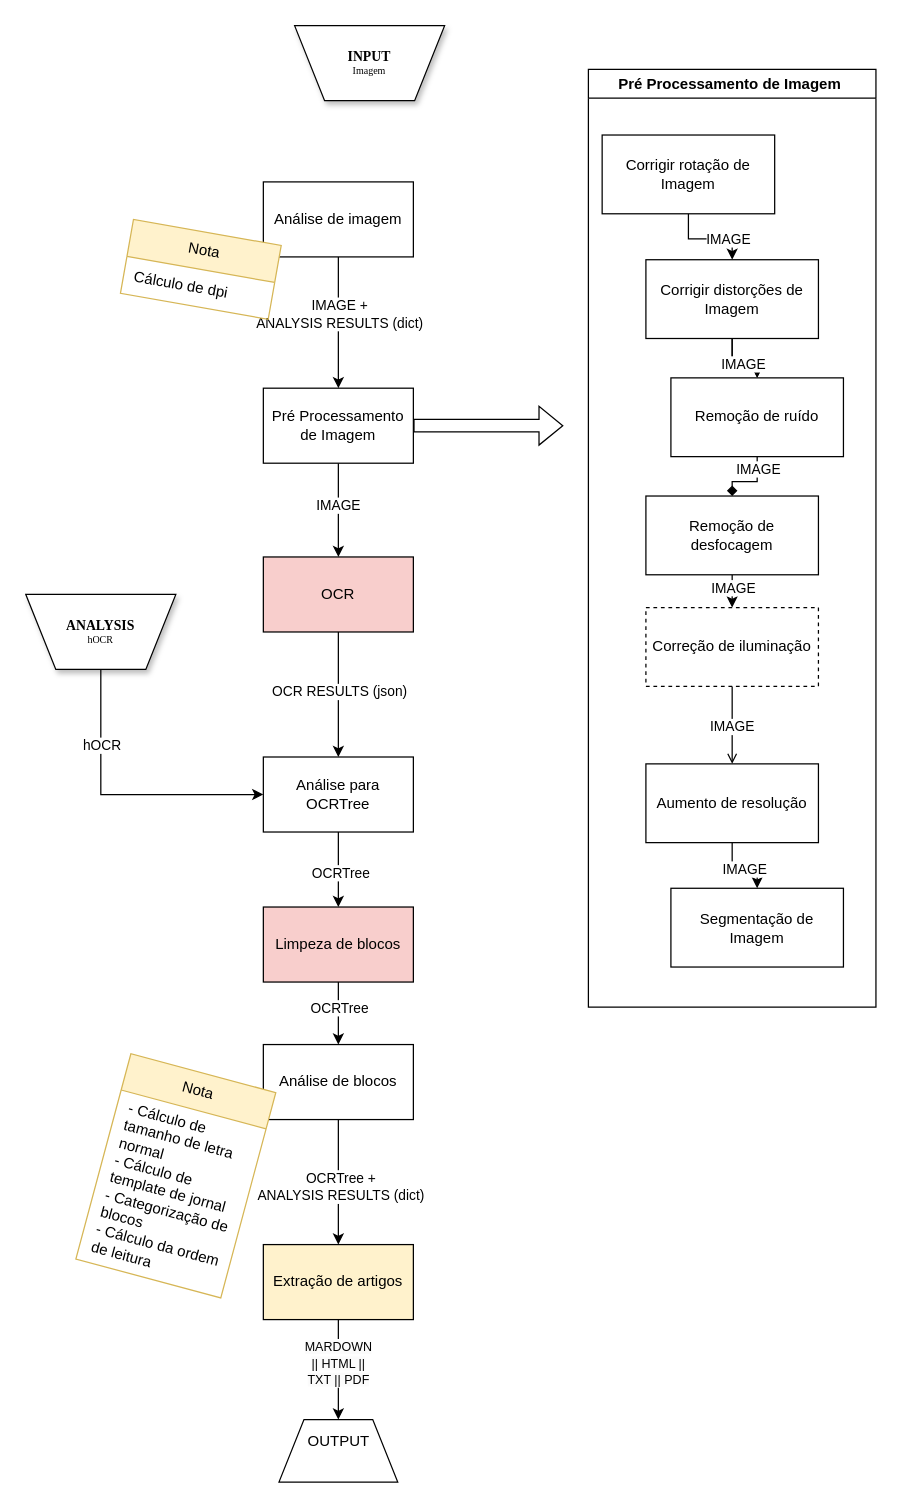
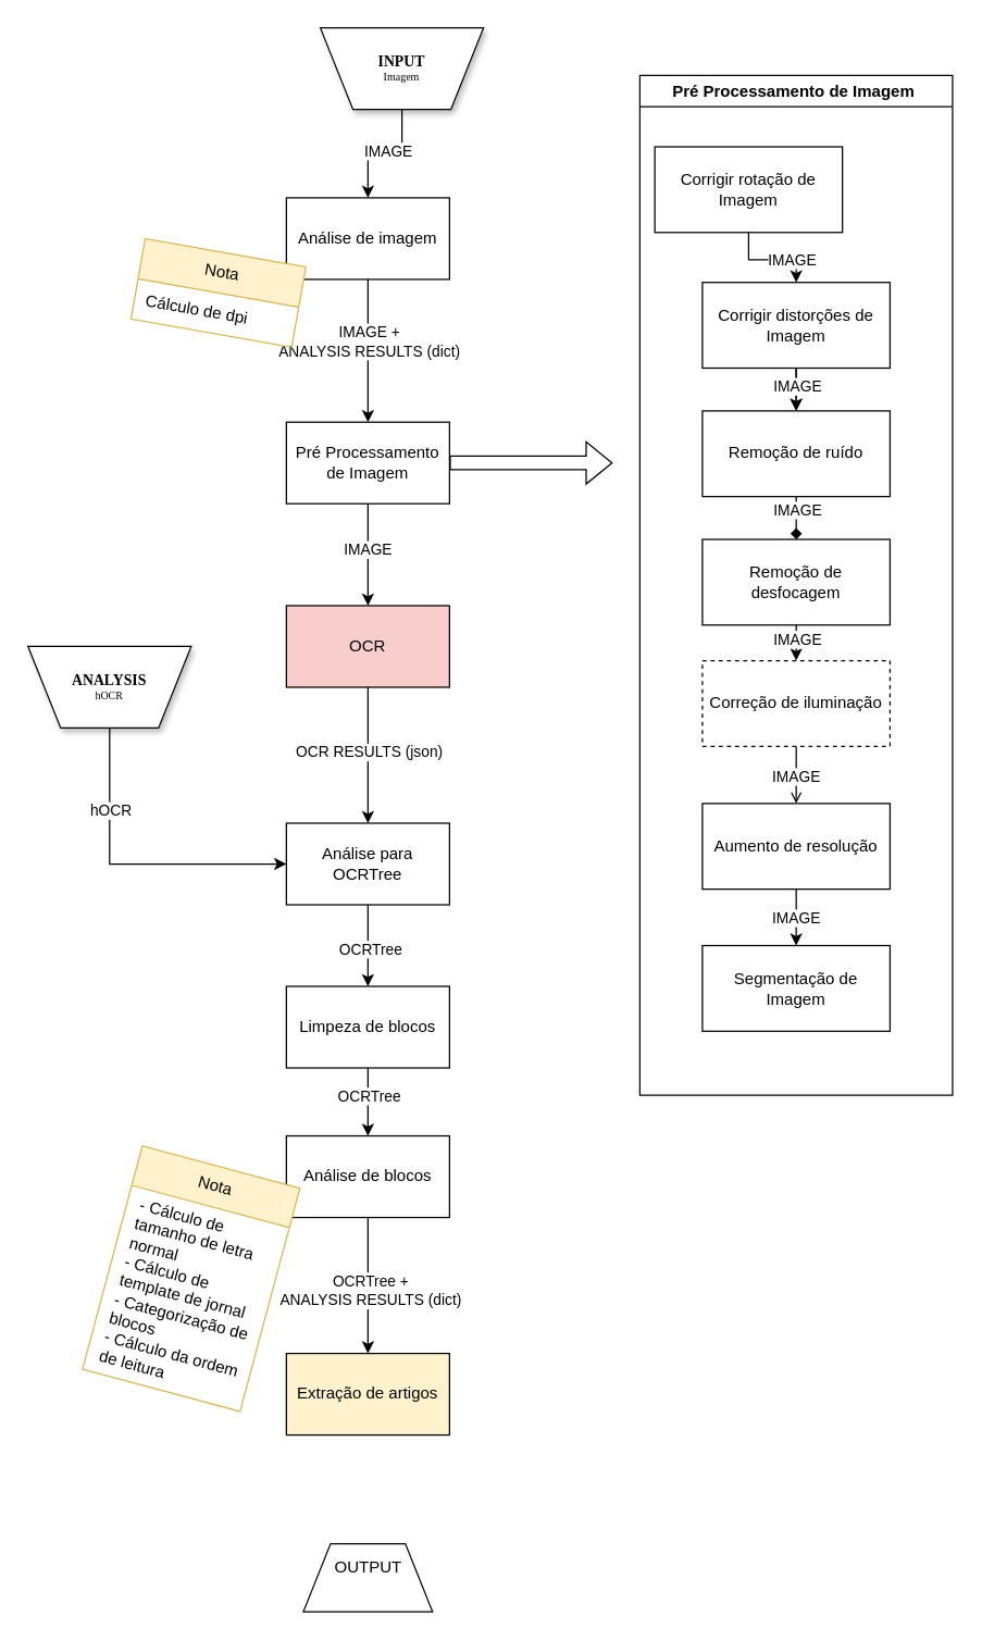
  <mxCell id="0" />
  <mxCell id="1" parent="0" />
+ <mxCell id="2" value="" style="edgeStyle=orthogonalEdgeStyle;rounded=0;orthogonalLoop=1;jettySize=auto;html=1;" edge="1" parent="1" source="4" target="10"><mxGeometry relative="1" as="geometry" /></mxCell>
+ <mxCell id="3" value="IMAGE" style="edgeLabel;html=1;align=center;verticalAlign=middle;resizable=0;points=[];" vertex="1" connectable="0" parent="2"><mxGeometry x="0.009" y="-2" relative="1" as="geometry"><mxPoint x="2" as="offset" /></mxGeometry></mxCell>
  <mxCell id="4" value="&lt;b&gt;&lt;font style=&quot;font-size: 11px;&quot;&gt;INPUT&lt;/font&gt;&lt;/b&gt;&lt;div&gt;Imagem&lt;/div&gt;" style="shape=trapezoid;whiteSpace=wrap;html=1;rounded=0;shadow=1;labelBackgroundColor=none;strokeWidth=1;fontFamily=Verdana;fontSize=8;align=center;flipV=1;" parent="1" vertex="1"><mxGeometry x="235" y="20" width="120" height="60" as="geometry" /></mxCell>
  <mxCell id="5" style="edgeStyle=orthogonalEdgeStyle;rounded=0;orthogonalLoop=1;jettySize=auto;html=1;" edge="1" parent="1" source="7" target="13"><mxGeometry relative="1" as="geometry" /></mxCell>
  <mxCell id="6" value="IMAGE" style="edgeLabel;html=1;align=center;verticalAlign=middle;resizable=0;points=[];" vertex="1" connectable="0" parent="5"><mxGeometry x="-0.111" y="-1" relative="1" as="geometry"><mxPoint as="offset" /></mxGeometry></mxCell>
  <mxCell id="7" value="Pré Processamento de Imagem" style="rounded=0;whiteSpace=wrap;html=1;" vertex="1" parent="1"><mxGeometry x="210" y="310" width="120" height="60" as="geometry" /></mxCell>
  <mxCell id="8" style="edgeStyle=orthogonalEdgeStyle;rounded=0;orthogonalLoop=1;jettySize=auto;html=1;" edge="1" parent="1" source="10" target="7"><mxGeometry relative="1" as="geometry" /></mxCell>
  <mxCell id="9" value="IMAGE +&lt;div&gt;ANALYSIS RESULTS (dict)&lt;/div&gt;" style="edgeLabel;html=1;align=center;verticalAlign=middle;resizable=0;points=[];" vertex="1" connectable="0" parent="8"><mxGeometry x="-0.152" relative="1" as="geometry"><mxPoint as="offset" /></mxGeometry></mxCell>
  <mxCell id="10" value="Análise de imagem" style="rounded=0;whiteSpace=wrap;html=1;" vertex="1" parent="1"><mxGeometry x="210" y="145" width="120" height="60" as="geometry" /></mxCell>
  <mxCell id="11" value="" style="edgeStyle=orthogonalEdgeStyle;rounded=0;orthogonalLoop=1;jettySize=auto;html=1;" edge="1" parent="1" source="13" target="19"><mxGeometry relative="1" as="geometry" /></mxCell>
  <mxCell id="12" value="OCR RESULTS (json)" style="edgeLabel;html=1;align=center;verticalAlign=middle;resizable=0;points=[];" vertex="1" connectable="0" parent="11"><mxGeometry x="-0.056" relative="1" as="geometry"><mxPoint as="offset" /></mxGeometry></mxCell>
  <mxCell id="13" value="OCR" style="rounded=0;whiteSpace=wrap;html=1;fillColor=#f8cecc;" vertex="1" parent="1"><mxGeometry x="210" y="445" width="120" height="60" as="geometry" /></mxCell>
  <mxCell id="14" style="edgeStyle=orthogonalEdgeStyle;rounded=0;orthogonalLoop=1;jettySize=auto;html=1;entryX=0;entryY=0.5;entryDx=0;entryDy=0;" edge="1" parent="1" source="16" target="19"><mxGeometry relative="1" as="geometry"><Array as="points"><mxPoint x="80" y="635" /></Array></mxGeometry></mxCell>
  <mxCell id="15" value="hOCR" style="edgeLabel;html=1;align=center;verticalAlign=middle;resizable=0;points=[];" vertex="1" connectable="0" parent="14"><mxGeometry x="-0.117" y="-2" relative="1" as="geometry"><mxPoint x="-2" y="-42" as="offset" /></mxGeometry></mxCell>
  <mxCell id="16" value="&lt;b&gt;&lt;font style=&quot;font-size: 11px;&quot;&gt;ANALYSIS&lt;/font&gt;&lt;/b&gt;&lt;div&gt;hOCR&lt;/div&gt;" style="shape=trapezoid;whiteSpace=wrap;html=1;rounded=0;shadow=1;labelBackgroundColor=none;strokeWidth=1;fontFamily=Verdana;fontSize=8;align=center;flipV=1;" vertex="1" parent="1"><mxGeometry x="20" y="475" width="120" height="60" as="geometry" /></mxCell>
  <mxCell id="17" style="edgeStyle=orthogonalEdgeStyle;rounded=0;orthogonalLoop=1;jettySize=auto;html=1;" edge="1" parent="1" source="19" target="47"><mxGeometry relative="1" as="geometry" /></mxCell>
  <mxCell id="18" value="OCRTree" style="edgeLabel;html=1;align=center;verticalAlign=middle;resizable=0;points=[];" vertex="1" connectable="0" parent="17"><mxGeometry x="0.053" y="1" relative="1" as="geometry"><mxPoint as="offset" /></mxGeometry></mxCell>
  <mxCell id="19" value="Análise para OCRTree" style="rounded=0;whiteSpace=wrap;html=1;" vertex="1" parent="1"><mxGeometry x="210" y="605" width="120" height="60" as="geometry" /></mxCell>
  <mxCell id="20" value="" style="shape=flexArrow;endArrow=classic;html=1;rounded=0;exitX=1;exitY=0.5;exitDx=0;exitDy=0;" edge="1" parent="1" source="7"><mxGeometry width="50" height="50" relative="1" as="geometry"><mxPoint x="390" y="395" as="sourcePoint" /><mxPoint x="450" y="340" as="targetPoint" /></mxGeometry></mxCell>
  <mxCell id="21" value="Nota" style="swimlane;fontStyle=0;childLayout=stackLayout;horizontal=1;startSize=30;horizontalStack=0;resizeParent=1;resizeParentMax=0;resizeLast=0;collapsible=1;marginBottom=0;whiteSpace=wrap;html=1;fillColor=#fff2cc;strokeColor=#d6b656;labelBackgroundColor=none;rotation=10;" vertex="1" parent="1"><mxGeometry x="100" y="185" width="120" height="60" as="geometry" /></mxCell>
  <mxCell id="22" value="Cálculo de dpi" style="text;strokeColor=none;fillColor=none;align=left;verticalAlign=middle;spacingLeft=4;spacingRight=4;overflow=hidden;points=[[0,0.5],[1,0.5]];portConstraint=eastwest;rotatable=0;whiteSpace=wrap;html=1;rotation=10;" vertex="1" parent="21"><mxGeometry y="30" width="120" height="30" as="geometry" /></mxCell>
  <mxCell id="23" value="" style="group" vertex="1" connectable="0" parent="1"><mxGeometry x="470" y="55" width="230" height="750" as="geometry" /></mxCell>
  <mxCell id="24" value="" style="edgeStyle=orthogonalEdgeStyle;rounded=0;orthogonalLoop=1;jettySize=auto;html=1;entryX=0.5;entryY=0;entryDx=0;entryDy=0;movable=1;resizable=1;rotatable=1;deletable=1;editable=1;locked=0;connectable=1;" edge="1" parent="23" source="43" target="29"><mxGeometry relative="1" as="geometry" /></mxCell>
  <mxCell id="25" value="IMAGE" style="edgeLabel;html=1;align=center;verticalAlign=middle;resizable=1;points=[];movable=1;rotatable=1;deletable=1;editable=1;locked=0;connectable=1;" vertex="1" connectable="0" parent="24"><mxGeometry x="0.422" relative="1" as="geometry"><mxPoint as="offset" /></mxGeometry></mxCell>
  <mxCell id="26" style="edgeStyle=orthogonalEdgeStyle;rounded=0;orthogonalLoop=1;jettySize=auto;html=1;entryX=0.5;entryY=0;entryDx=0;entryDy=0;movable=1;resizable=1;rotatable=1;deletable=1;editable=1;locked=0;connectable=1;" edge="1" parent="23" source="29" target="32"><mxGeometry relative="1" as="geometry" /></mxCell>
  <mxCell id="27" value="" style="edgeStyle=orthogonalEdgeStyle;rounded=0;orthogonalLoop=1;jettySize=auto;html=1;movable=1;resizable=1;rotatable=1;deletable=1;editable=1;locked=0;connectable=1;" edge="1" parent="23" source="29" target="32"><mxGeometry relative="1" as="geometry" /></mxCell>
  <mxCell id="28" value="IMAGE" style="edgeLabel;html=1;align=center;verticalAlign=middle;resizable=1;points=[];movable=1;rotatable=1;deletable=1;editable=1;locked=0;connectable=1;" vertex="1" connectable="0" parent="27"><mxGeometry x="0.107" relative="1" as="geometry"><mxPoint as="offset" /></mxGeometry></mxCell>
  <mxCell id="29" value="Corrigir distorções de Imagem" style="rounded=0;whiteSpace=wrap;html=1;movable=1;resizable=1;rotatable=1;deletable=1;editable=1;locked=0;connectable=1;" vertex="1" parent="23"><mxGeometry x="46" y="152.25" width="138" height="63" as="geometry" /></mxCell>
  <mxCell id="30" style="edgeStyle=orthogonalEdgeStyle;rounded=0;orthogonalLoop=1;jettySize=auto;html=1;entryX=0.5;entryY=0;entryDx=0;entryDy=0;movable=1;resizable=1;rotatable=1;deletable=1;editable=1;locked=0;connectable=1;endArrow=diamond;" edge="1" parent="23" source="32" target="35"><mxGeometry relative="1" as="geometry" /></mxCell>
  <mxCell id="31" value="IMAGE" style="edgeLabel;html=1;align=center;verticalAlign=middle;resizable=1;points=[];movable=1;rotatable=1;deletable=1;editable=1;locked=0;connectable=1;" vertex="1" connectable="0" parent="30"><mxGeometry x="-0.711" y="-1" relative="1" as="geometry"><mxPoint x="1" y="3" as="offset" /></mxGeometry></mxCell>
- <mxCell id="32" value="Remoção de ruído" style="rounded=0;whiteSpace=wrap;html=1;movable=1;resizable=1;rotatable=1;deletable=1;editable=1;locked=0;connectable=1;" vertex="1" parent="23"><mxGeometry x="66" y="246.75" width="138" height="63" as="geometry" /></mxCell>
+ <mxCell id="32" value="Remoção de ruído" style="rounded=0;whiteSpace=wrap;html=1;movable=1;resizable=1;rotatable=1;deletable=1;editable=1;locked=0;connectable=1;" vertex="1" parent="23"><mxGeometry x="46" y="246.75" width="138" height="63" as="geometry" /></mxCell>
  <mxCell id="33" style="edgeStyle=orthogonalEdgeStyle;rounded=0;orthogonalLoop=1;jettySize=auto;html=1;movable=1;resizable=1;rotatable=1;deletable=1;editable=1;locked=0;connectable=1;" edge="1" parent="23" source="35" target="39"><mxGeometry relative="1" as="geometry" /></mxCell>
  <mxCell id="34" value="IMAGE" style="edgeLabel;html=1;align=center;verticalAlign=middle;resizable=1;points=[];movable=1;rotatable=1;deletable=1;editable=1;locked=0;connectable=1;" vertex="1" connectable="0" parent="33"><mxGeometry x="0.273" relative="1" as="geometry"><mxPoint y="4" as="offset" /></mxGeometry></mxCell>
  <mxCell id="35" value="Remoção de desfocagem" style="rounded=0;whiteSpace=wrap;html=1;movable=1;resizable=1;rotatable=1;deletable=1;editable=1;locked=0;connectable=1;" vertex="1" parent="23"><mxGeometry x="46" y="341.25" width="138" height="63" as="geometry" /></mxCell>
  <mxCell id="36" value="Pré Processamento de Imagem&amp;nbsp;" style="swimlane;whiteSpace=wrap;html=1;movable=1;resizable=1;rotatable=1;deletable=1;editable=1;locked=0;connectable=1;" vertex="1" parent="23"><mxGeometry width="230" height="750" as="geometry" /></mxCell>
  <mxCell id="37" style="edgeStyle=orthogonalEdgeStyle;rounded=0;orthogonalLoop=1;jettySize=auto;html=1;entryX=0.5;entryY=0;entryDx=0;entryDy=0;endArrow=open;" edge="1" parent="36" source="39" target="42"><mxGeometry relative="1" as="geometry" /></mxCell>
  <mxCell id="38" value="IMAGE" style="edgeLabel;html=1;align=center;verticalAlign=middle;resizable=0;points=[];" vertex="1" connectable="0" parent="37"><mxGeometry x="0.026" y="-1" relative="1" as="geometry"><mxPoint as="offset" /></mxGeometry></mxCell>
  <mxCell id="39" value="Correção de iluminação" style="rounded=0;whiteSpace=wrap;html=1;movable=1;resizable=1;rotatable=1;deletable=1;editable=1;locked=0;connectable=1;dashed=1;" vertex="1" parent="36"><mxGeometry x="46" y="430.5" width="138" height="63" as="geometry" /></mxCell>
  <mxCell id="40" style="edgeStyle=orthogonalEdgeStyle;rounded=0;orthogonalLoop=1;jettySize=auto;html=1;" edge="1" parent="36" source="42" target="44"><mxGeometry relative="1" as="geometry" /></mxCell>
  <mxCell id="41" value="IMAGE" style="edgeLabel;html=1;align=center;verticalAlign=middle;resizable=0;points=[];" vertex="1" connectable="0" parent="40"><mxGeometry x="0.02" y="-1" relative="1" as="geometry"><mxPoint as="offset" /></mxGeometry></mxCell>
- <mxCell id="42" value="Aumento de resolução" style="rounded=0;whiteSpace=wrap;html=1;movable=1;resizable=1;rotatable=1;deletable=1;editable=1;locked=0;connectable=1;" vertex="1" parent="36"><mxGeometry x="46" y="555.5" width="138" height="63" as="geometry" /></mxCell>
+ <mxCell id="42" value="Aumento de resolução" style="rounded=0;whiteSpace=wrap;html=1;movable=1;resizable=1;rotatable=1;deletable=1;editable=1;locked=0;connectable=1;" vertex="1" parent="36"><mxGeometry x="46" y="535.5" width="138" height="63" as="geometry" /></mxCell>
  <mxCell id="43" value="Corrigir rotação de Imagem" style="rounded=0;whiteSpace=wrap;html=1;movable=1;resizable=1;rotatable=1;deletable=1;editable=1;locked=0;connectable=1;" vertex="1" parent="36"><mxGeometry x="11" y="52.5" width="138" height="63" as="geometry" /></mxCell>
- <mxCell id="44" value="Segmentação de Imagem" style="rounded=0;whiteSpace=wrap;html=1;movable=1;resizable=1;rotatable=1;deletable=1;editable=1;locked=0;connectable=1;" vertex="1" parent="36"><mxGeometry x="66" y="655" width="138" height="63" as="geometry" /></mxCell>
+ <mxCell id="44" value="Segmentação de Imagem" style="rounded=0;whiteSpace=wrap;html=1;movable=1;resizable=1;rotatable=1;deletable=1;editable=1;locked=0;connectable=1;" vertex="1" parent="36"><mxGeometry x="46" y="640" width="138" height="63" as="geometry" /></mxCell>
  <mxCell id="45" style="edgeStyle=orthogonalEdgeStyle;rounded=0;orthogonalLoop=1;jettySize=auto;html=1;" edge="1" parent="1" source="47" target="51"><mxGeometry relative="1" as="geometry" /></mxCell>
  <mxCell id="46" value="OCRTree" style="edgeLabel;html=1;align=center;verticalAlign=middle;resizable=0;points=[];" vertex="1" connectable="0" parent="45"><mxGeometry x="-0.208" y="-2" relative="1" as="geometry"><mxPoint x="2" as="offset" /></mxGeometry></mxCell>
- <mxCell id="47" value="Limpeza de blocos" style="rounded=0;whiteSpace=wrap;html=1;fillColor=#f8cecc;" vertex="1" parent="1"><mxGeometry x="210" y="725" width="120" height="60" as="geometry" /></mxCell>
+ <mxCell id="47" value="Limpeza de blocos" style="rounded=0;whiteSpace=wrap;html=1;" vertex="1" parent="1"><mxGeometry x="210" y="725" width="120" height="60" as="geometry" /></mxCell>
  <mxCell id="48" value="OUTPUT&lt;div&gt;&lt;br&gt;&lt;/div&gt;" style="shape=trapezoid;perimeter=trapezoidPerimeter;whiteSpace=wrap;html=1;fixedSize=1;autosize=1;" vertex="1" parent="1"><mxGeometry x="222.5" y="1135" width="95" height="50" as="geometry" /></mxCell>
  <mxCell id="49" style="edgeStyle=orthogonalEdgeStyle;rounded=0;orthogonalLoop=1;jettySize=auto;html=1;" edge="1" parent="1" source="51" target="56"><mxGeometry relative="1" as="geometry" /></mxCell>
  <mxCell id="50" value="OCRTree +&lt;div&gt;ANALYSIS RESULTS (dict)&lt;/div&gt;" style="edgeLabel;html=1;align=center;verticalAlign=middle;resizable=0;points=[];" vertex="1" connectable="0" parent="49"><mxGeometry x="0.062" y="1" relative="1" as="geometry"><mxPoint as="offset" /></mxGeometry></mxCell>
  <mxCell id="51" value="Análise de blocos" style="rounded=0;whiteSpace=wrap;html=1;" vertex="1" parent="1"><mxGeometry x="210" y="835" width="120" height="60" as="geometry" /></mxCell>
  <mxCell id="52" value="Nota" style="swimlane;fontStyle=0;childLayout=stackLayout;horizontal=1;startSize=30;horizontalStack=0;resizeParent=1;resizeParentMax=0;resizeLast=0;collapsible=1;marginBottom=0;whiteSpace=wrap;html=1;fillColor=#fff2cc;strokeColor=#d6b656;labelBackgroundColor=none;enumerate=0;comic=0;rotation=15;" vertex="1" parent="1"><mxGeometry x="80" y="855" width="120" height="170" as="geometry" /></mxCell>
  <mxCell id="53" value="- Cálculo de tamanho de letra normal&lt;div&gt;- Cálculo de template de jornal&lt;/div&gt;&lt;div&gt;- Categorização de blocos&lt;/div&gt;&lt;div&gt;- Cálculo da ordem de leitura&lt;/div&gt;" style="text;strokeColor=none;fillColor=none;align=left;verticalAlign=middle;spacingLeft=4;spacingRight=4;overflow=hidden;points=[[0,0.5],[1,0.5]];portConstraint=eastwest;rotatable=0;whiteSpace=wrap;html=1;noLabel=0;snapToPoint=0;part=0;rotation=15;" vertex="1" parent="52"><mxGeometry y="30" width="120" height="140" as="geometry" /></mxCell>
- <mxCell id="54" style="edgeStyle=orthogonalEdgeStyle;rounded=0;orthogonalLoop=1;jettySize=auto;html=1;" edge="1" parent="1" source="56" target="48"><mxGeometry relative="1" as="geometry" /></mxCell>
- <mxCell id="55" value="&lt;span style=&quot;font-size: 10px; text-wrap: wrap; background-color: rgb(251, 251, 251);&quot;&gt;MARDOWN || HTML || TXT || PDF&lt;/span&gt;" style="edgeLabel;html=1;align=center;verticalAlign=middle;resizable=1;points=[];resizeWidth=1;resizeHeight=1;autosize=1;" vertex="1" connectable="0" parent="54"><mxGeometry x="-0.361" width="180" height="30" relative="1" as="geometry"><mxPoint x="-90" y="-6" as="offset" /></mxGeometry></mxCell>
  <mxCell id="56" value="Extração de artigos" style="rounded=0;whiteSpace=wrap;html=1;fillColor=#fff2cc;" vertex="1" parent="1"><mxGeometry x="210" y="995" width="120" height="60" as="geometry" /></mxCell>
